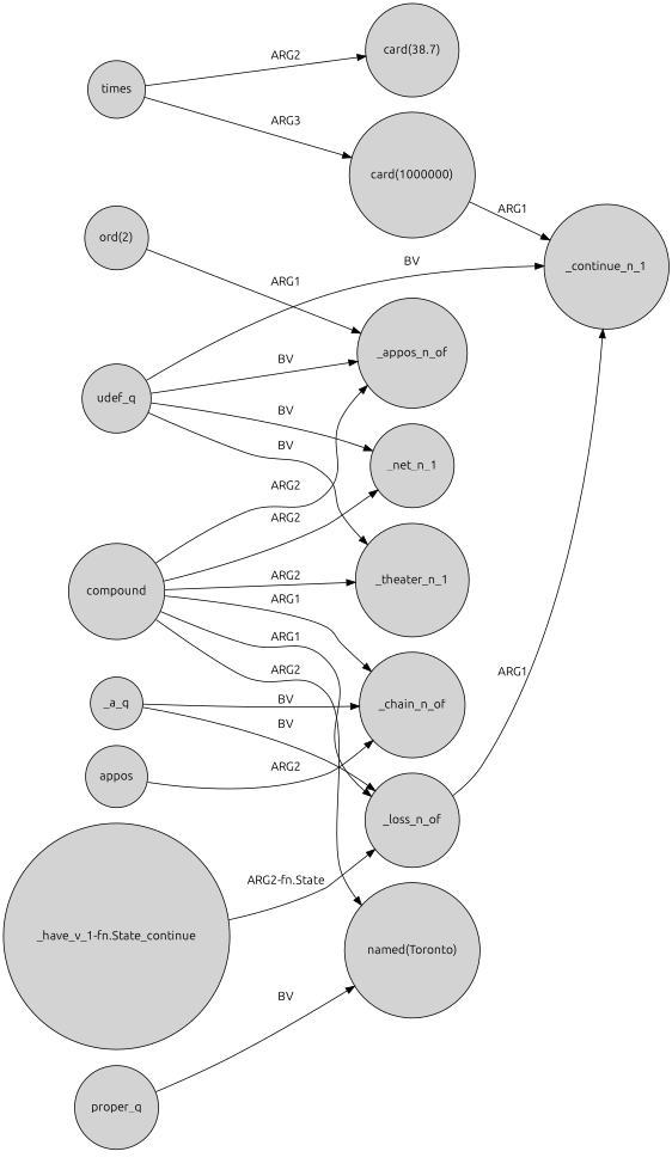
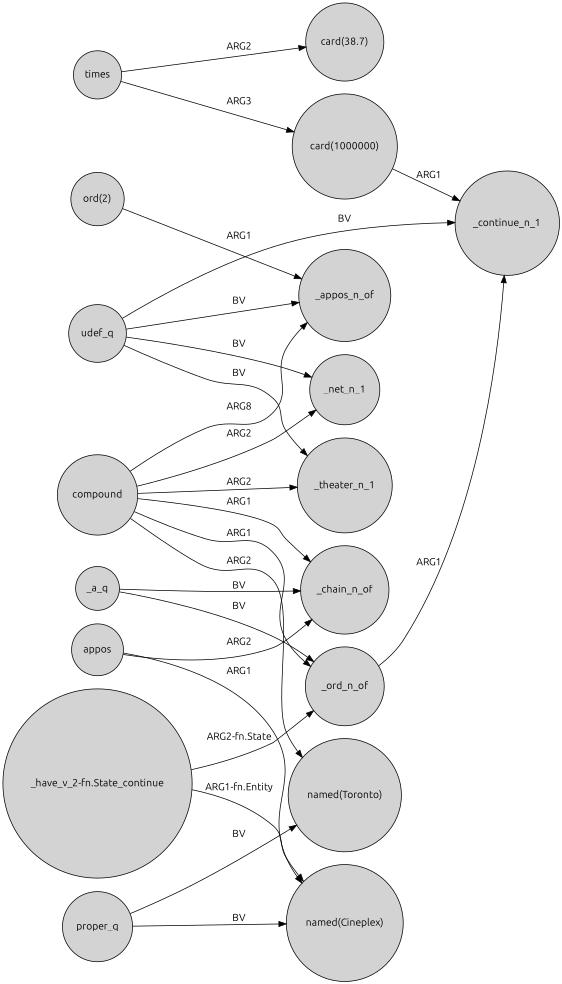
  digraph {
    fontname=Ubuntu
    rankdir=LR
    node [fontname=Ubuntu shape=circle style=filled]
    edge [fontname=Ubuntu]
    _a_q
-   _loss_n_of
+   _loss_n_of [label=_ord_n_of]
    _chain_n_of
    n4 [label=_continue_n_1]
    proper_q
+   "named(Cineplex)"
    "named(Toronto)"
    compound
    n9 [label=_appos_n_of]
    _net_n_1
    _theater_n_1
    appos
    times
    "card(1000000)"
    "card(38.7)"
-   "_have_v_1-fn.State_continue"
+   "_have_v_1-fn.State_continue" [label="_have_v_2-fn.State_continue"]
    udef_q
    "ord(2)"
    _a_q -> _loss_n_of [label=BV]
    _a_q -> _chain_n_of [label=BV]
    _loss_n_of -> n4 [label=ARG1]
+   proper_q -> "named(Cineplex)" [label=BV]
    proper_q -> "named(Toronto)" [label=BV]
    compound -> _loss_n_of [label=ARG1]
    compound -> _chain_n_of [label=ARG1]
    compound -> "named(Toronto)" [label=ARG2]
-   compound -> n9 [label=ARG2]
+   compound -> n9 [label=ARG8]
    compound -> _net_n_1 [label=ARG2]
    compound -> _theater_n_1 [label=ARG2]
    appos -> _chain_n_of [label=ARG2]
+   appos -> "named(Cineplex)" [label=ARG1]
    times -> "card(1000000)" [label=ARG3]
    times -> "card(38.7)" [label=ARG2]
    "card(1000000)" -> n4 [label=ARG1]
    "_have_v_1-fn.State_continue" -> _loss_n_of [label="ARG2-fn.State"]
+   "_have_v_1-fn.State_continue" -> "named(Cineplex)" [label="ARG1-fn.Entity"]
    udef_q -> n4 [label=BV]
    udef_q -> n9 [label=BV]
    udef_q -> _net_n_1 [label=BV]
    udef_q -> _theater_n_1 [label=BV]
    "ord(2)" -> n9 [label=ARG1]
  }
